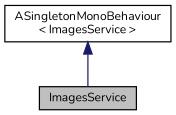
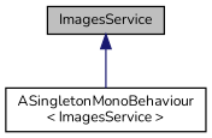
  digraph {
    fontname=Nunito
    node [color=black fontname=Nunito fontsize=10 shape=record style=filled]
    n1 [fillcolor=grey75 fontcolor=black height=0.2 label=ImagesService width=0.4]
    n2 [fillcolor=white height=0.2 label="ASingletonMonoBehaviour\l\< ImagesService \>" width=0.4]
-   n2 -> n1 [color=midnightblue dir=back fontname=Nunito fontsize=10 labelfontname=Helvetica labelfontsize=10 style=solid]
+   n1 -> n2 [color=midnightblue dir=back fontname=Nunito fontsize=10 labelfontname=Helvetica labelfontsize=10 style=solid]
  }
